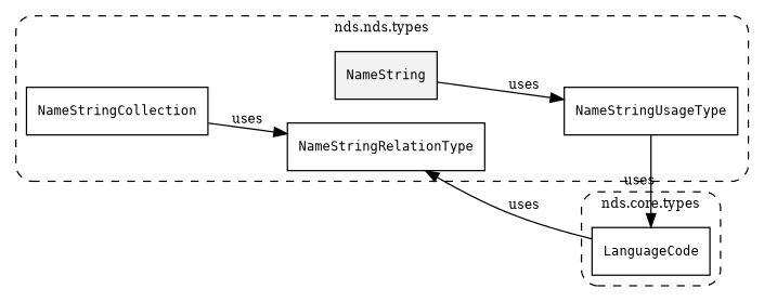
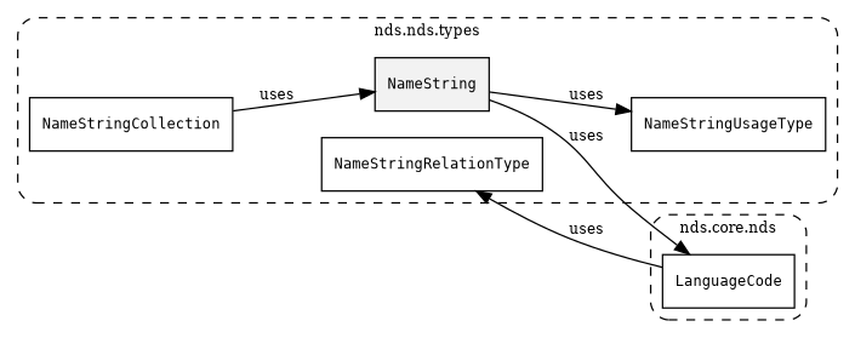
  digraph {
    fontsize=10
    rankdir=LR
    node [fontsize=10 shape=box]
    edge [fontsize=10]
    n1 [fillcolor="#0000000D" label=<<font face="monospace"><table align="center" border="0" cellspacing="0" cellpadding="0"><tr><td href="../../../content/packages/nds.poi.types.html#Structure-NameString" title="Structure defined in nds.poi.types">NameString</td></tr></table></font>> style=filled]
    n2 [label=<<font face="monospace"><table align="center" border="0" cellspacing="0" cellpadding="0"><tr><td href="../../../content/packages/nds.poi.types.html#Enum-NameStringRelationType" title="Enum defined in nds.poi.types">NameStringRelationType</td></tr></table></font>>]
    n3 [label=<<font face="monospace"><table align="center" border="0" cellspacing="0" cellpadding="0"><tr><td href="../../../content/packages/nds.poi.types.html#Enum-NameStringUsageType" title="Enum defined in nds.poi.types">NameStringUsageType</td></tr></table></font>>]
    n4 [label=<<font face="monospace"><table align="center" border="0" cellspacing="0" cellpadding="0"><tr><td href="../../../content/packages/nds.poi.types.html#Structure-NameStringCollection" title="Structure defined in nds.poi.types">NameStringCollection</td></tr></table></font>>]
    n5 [label=<<font face="monospace"><table align="center" border="0" cellspacing="0" cellpadding="0"><tr><td href="../../../content/packages/nds.core.types.html#Subtype-LanguageCode" title="Subtype defined in nds.core.types">LanguageCode</td></tr></table></font>>]
    subgraph cluster_1 {
      label="nds.nds.types"
      style="dashed, rounded"
      n1
      n2
      n3
      n4
    }
    subgraph cluster_2 {
-     label="nds.core.types"
+     label="nds.core.nds"
      style="dashed, rounded"
      n5
    }
    n1 -> n3 [label=uses]
-   n3 -> n5 [label=uses]
-   n4 -> n2 [label=uses]
+   n1 -> n5 [label=uses]
+   n4 -> n1 [label=uses]
    n5 -> n2 [label=uses]
  }
